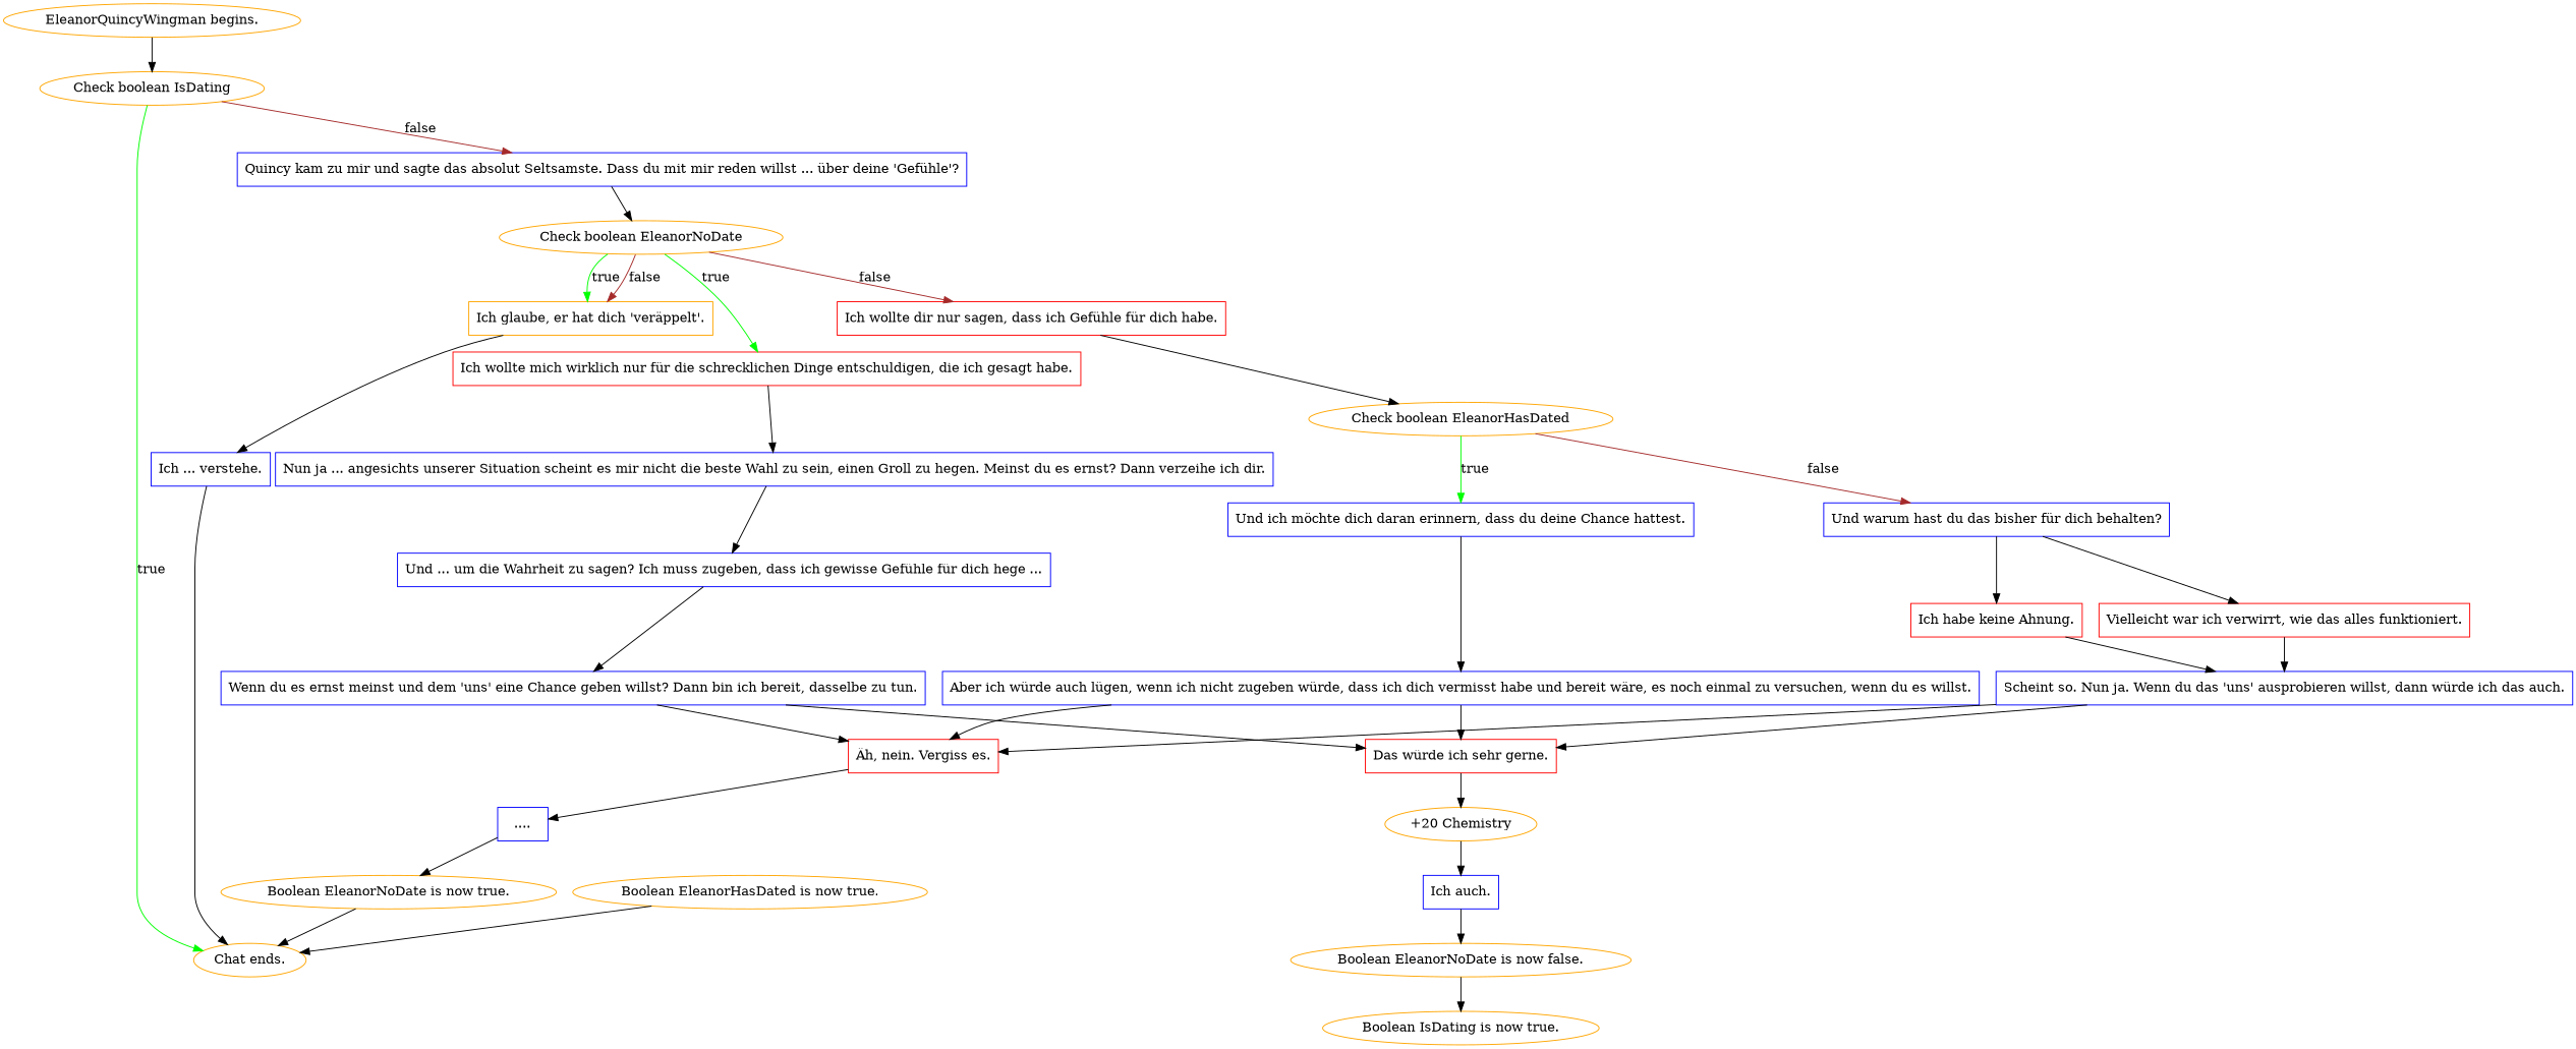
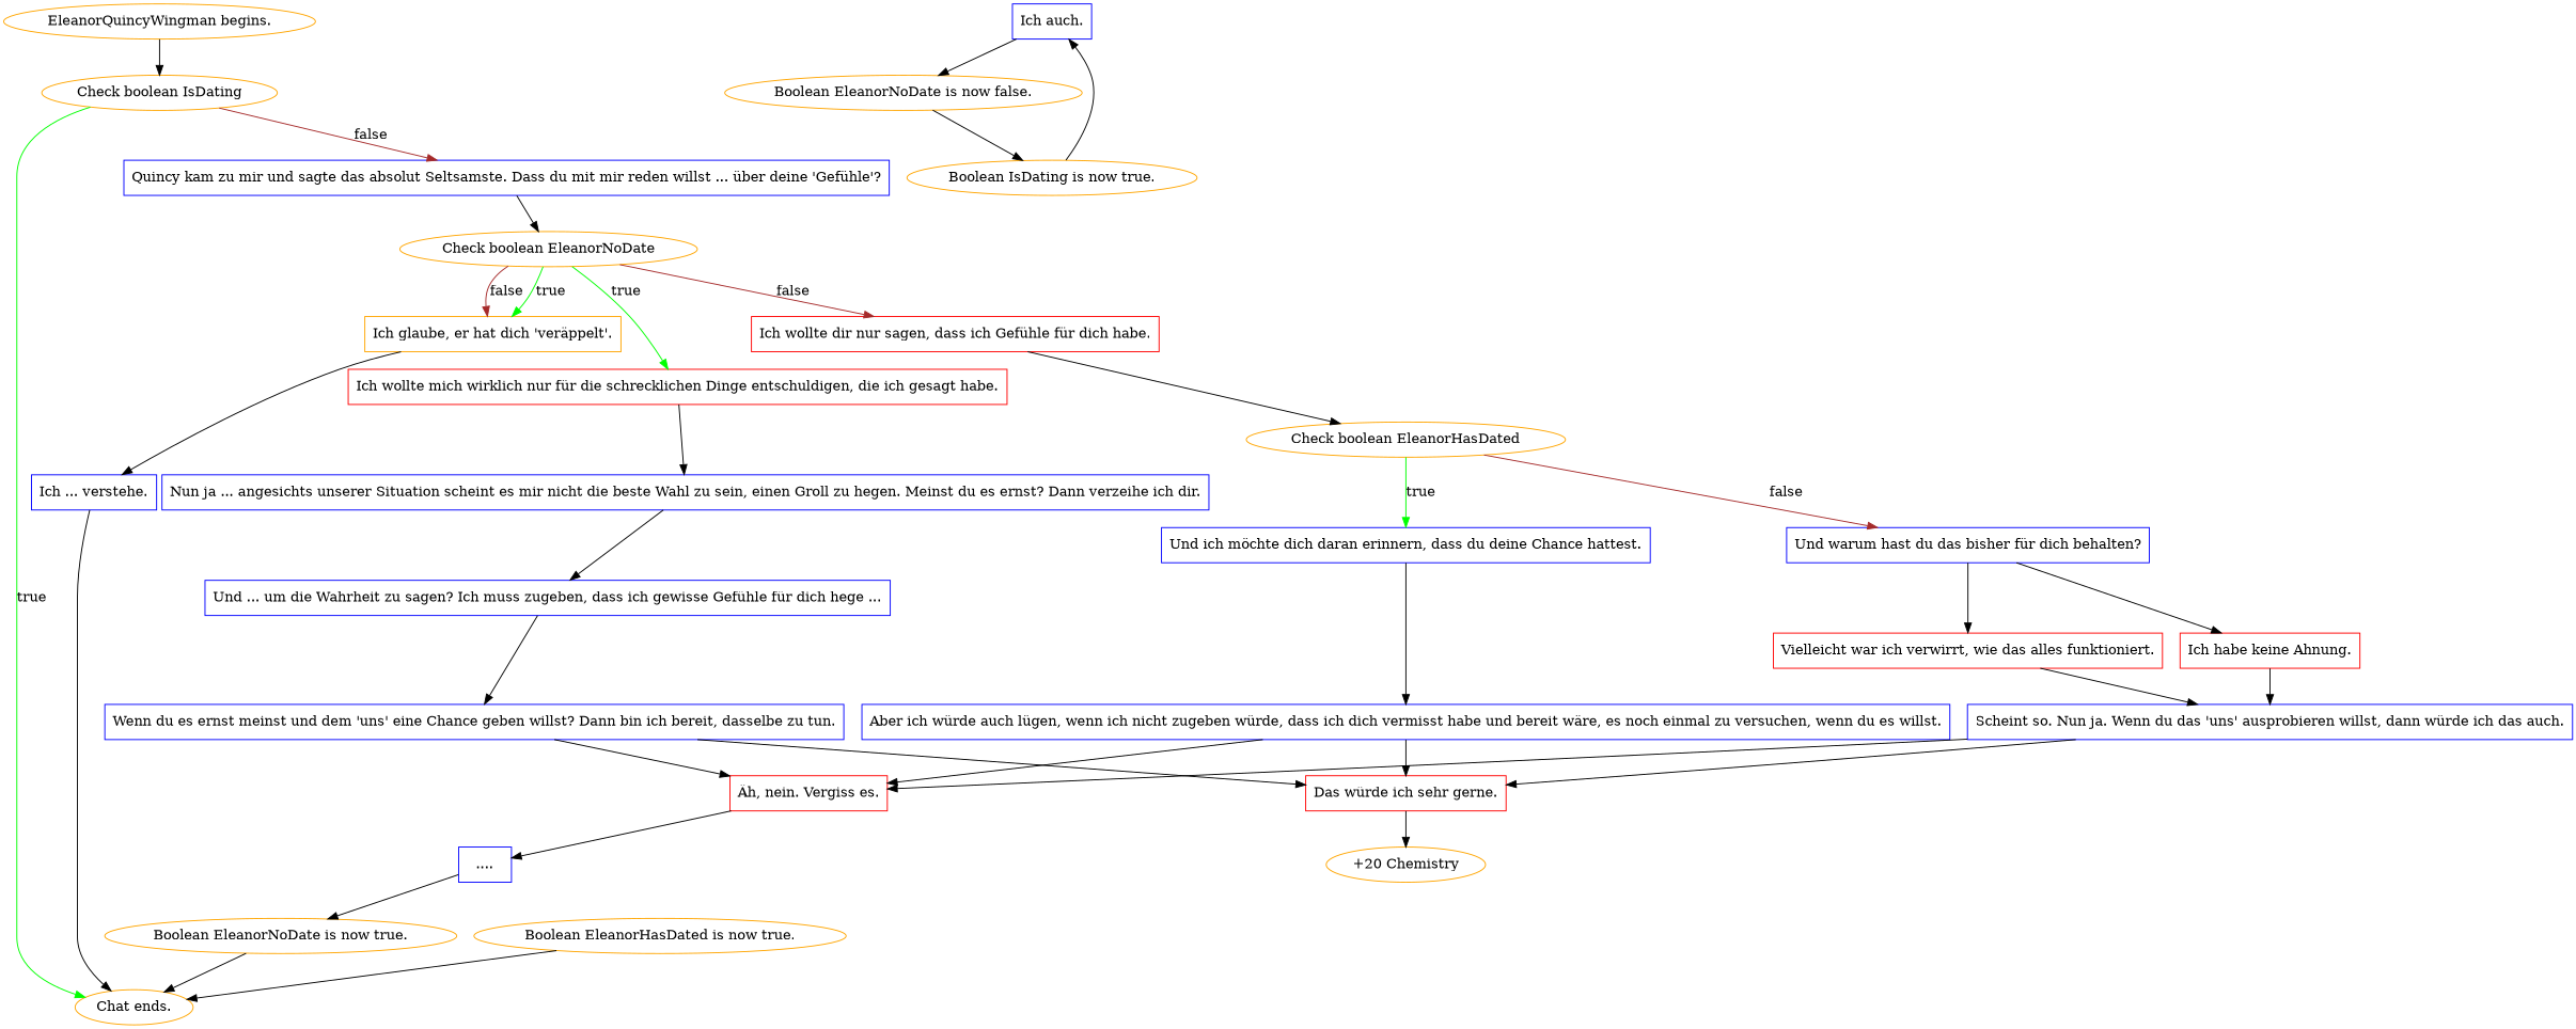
  digraph {
    node [color=orange shape=box]
    "EleanorQuincyWingman begins." [shape=""]
    n2 [label="Check boolean IsDating" shape=""]
    "Chat ends." [shape=""]
    n4 [color=blue label="Quincy kam zu mir und sagte das absolut Seltsamste. Dass du mit mir reden willst ... über deine 'Gefühle'?"]
    n5 [label="Check boolean EleanorNoDate" shape=""]
    n6 [color=red label="Ich wollte mich wirklich nur für die schrecklichen Dinge entschuldigen, die ich gesagt habe."]
    n7 [label="Ich glaube, er hat dich 'veräppelt'."]
    n8 [color=red label="Ich wollte dir nur sagen, dass ich Gefühle für dich habe."]
    n9 [color=blue label="Nun ja ... angesichts unserer Situation scheint es mir nicht die beste Wahl zu sein, einen Groll zu hegen. Meinst du es ernst? Dann verzeihe ich dir."]
    n10 [color=blue label="Ich ... verstehe."]
    n11 [label="Check boolean EleanorHasDated" shape=""]
    n12 [color=blue label="Und ... um die Wahrheit zu sagen? Ich muss zugeben, dass ich gewisse Gefühle für dich hege ..."]
    n13 [color=blue label="Und ich möchte dich daran erinnern, dass du deine Chance hattest."]
    n14 [color=blue label="Und warum hast du das bisher für dich behalten?"]
    n15 [color=blue label="Wenn du es ernst meinst und dem 'uns' eine Chance geben willst? Dann bin ich bereit, dasselbe zu tun."]
    n16 [color=blue label="Aber ich würde auch lügen, wenn ich nicht zugeben würde, dass ich dich vermisst habe und bereit wäre, es noch einmal zu versuchen, wenn du es willst."]
    n17 [color=red label="Ich habe keine Ahnung."]
    n18 [color=red label="Vielleicht war ich verwirrt, wie das alles funktioniert."]
    n19 [color=red label="Das würde ich sehr gerne."]
    n20 [color=red label="Äh, nein. Vergiss es."]
    n21 [color=blue label="Scheint so. Nun ja. Wenn du das 'uns' ausprobieren willst, dann würde ich das auch."]
    n22 [label="+20 Chemistry" shape=""]
    n23 [color=blue label="...."]
    n24 [color=blue label="Ich auch."]
    n25 [label="Boolean EleanorNoDate is now true." shape=""]
    n26 [label="Boolean EleanorNoDate is now false." shape=""]
    n27 [label="Boolean IsDating is now true." shape=""]
    n28 [label="Boolean EleanorHasDated is now true." shape=""]
    "EleanorQuincyWingman begins." -> n2
    n2 -> "Chat ends." [color=green label=true]
    n2 -> n4 [color=brown label=false]
    n4 -> n5
    n5 -> n6 [color=green label=true]
    n5 -> n7 [color=green label=true]
    n5 -> n7 [color=brown label=false]
    n5 -> n8 [color=brown label=false]
    n6 -> n9
    n7 -> n10
    n8 -> n11
    n9 -> n12
    n10 -> "Chat ends."
    n11 -> n13 [color=green label=true]
    n11 -> n14 [color=brown label=false]
    n12 -> n15
    n13 -> n16
    n14 -> n17
    n14 -> n18
    n15 -> n19
    n15 -> n20
    n16 -> n19
    n16 -> n20
    n17 -> n21
    n18 -> n21
    n19 -> n22
    n20 -> n23
    n21 -> n19
    n21 -> n20
-   n22 -> n24
+   n27 -> n24
    n23 -> n25
    n24 -> n26
    n25 -> "Chat ends."
    n26 -> n27
    n28 -> "Chat ends."
  }
